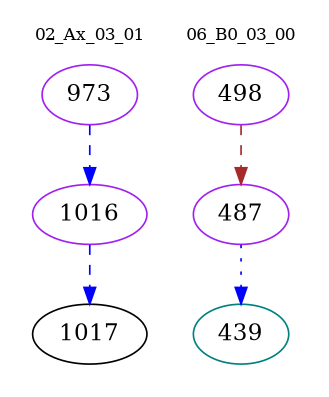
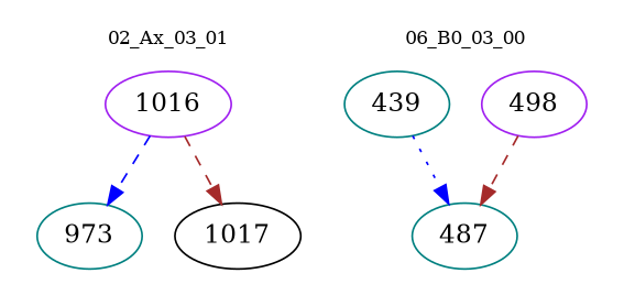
  digraph {
    node [color=purple]
    edge [color=blue style=dashed]
-   n1 [label=973]
+   n1 [color=teal label=973]
    n2 [label=1016]
    n3 [color=black label=1017]
    n4 [label=498]
-   n5 [label=487]
+   n5 [color=teal label=487]
    n6 [color=teal label=439]
    subgraph cluster_1 {
      color=white
      fontsize=10
      label="02_Ax_03_01"
      n1
      n2
      n3
    }
    subgraph cluster_2 {
      color=white
      fontsize=10
      label="06_B0_03_00"
      n4
      n5
      n6
    }
-   n1 -> n2
-   n2 -> n3
+   n2 -> n1
+   n2 -> n3 [color=brown]
    n4 -> n5 [color=brown]
-   n5 -> n6 [style=dotted]
+   n6 -> n5 [style=dotted]
  }
